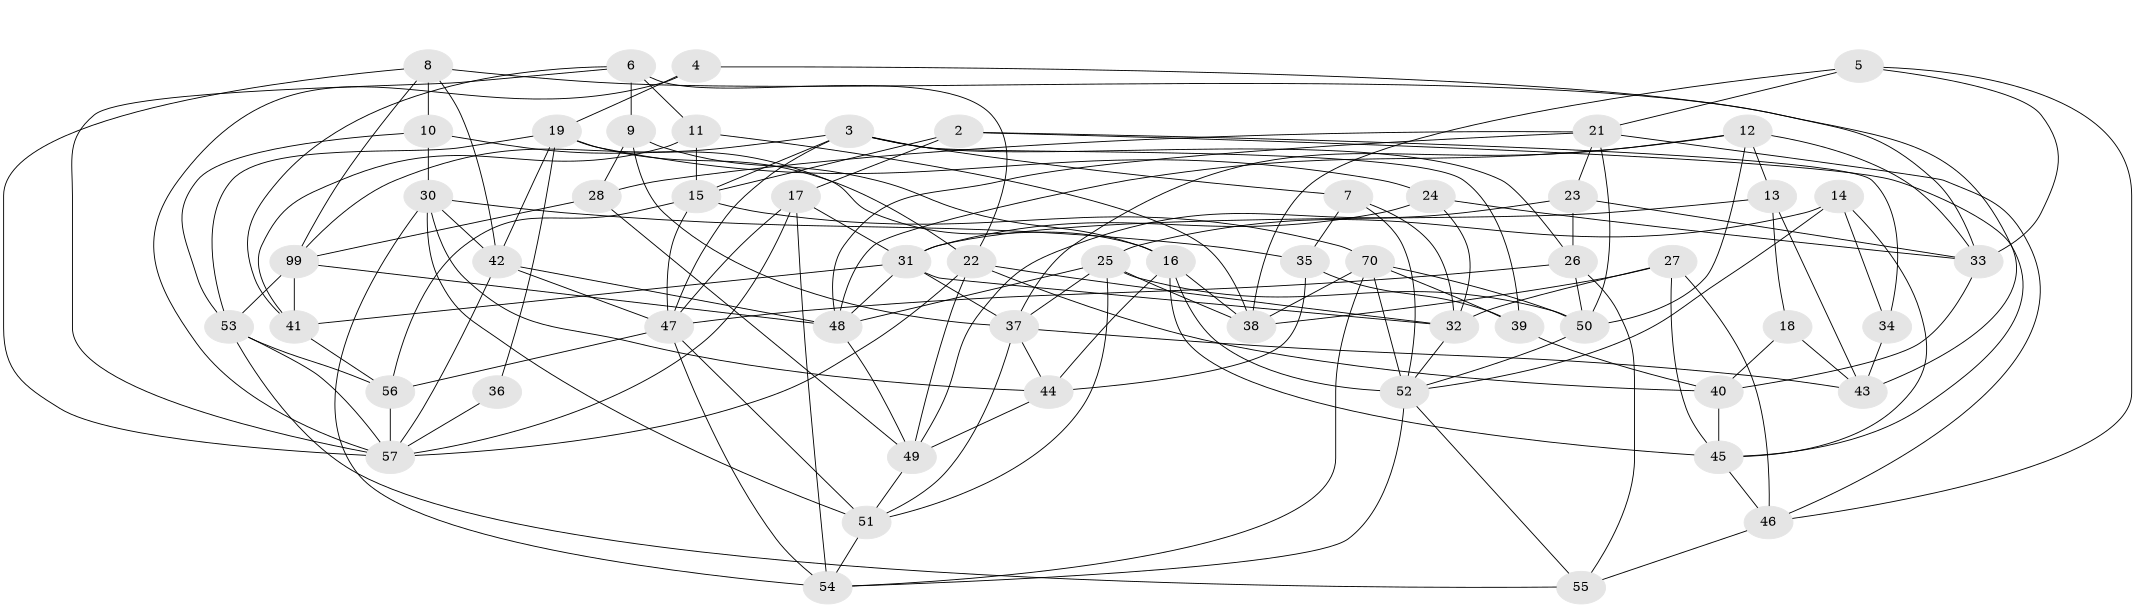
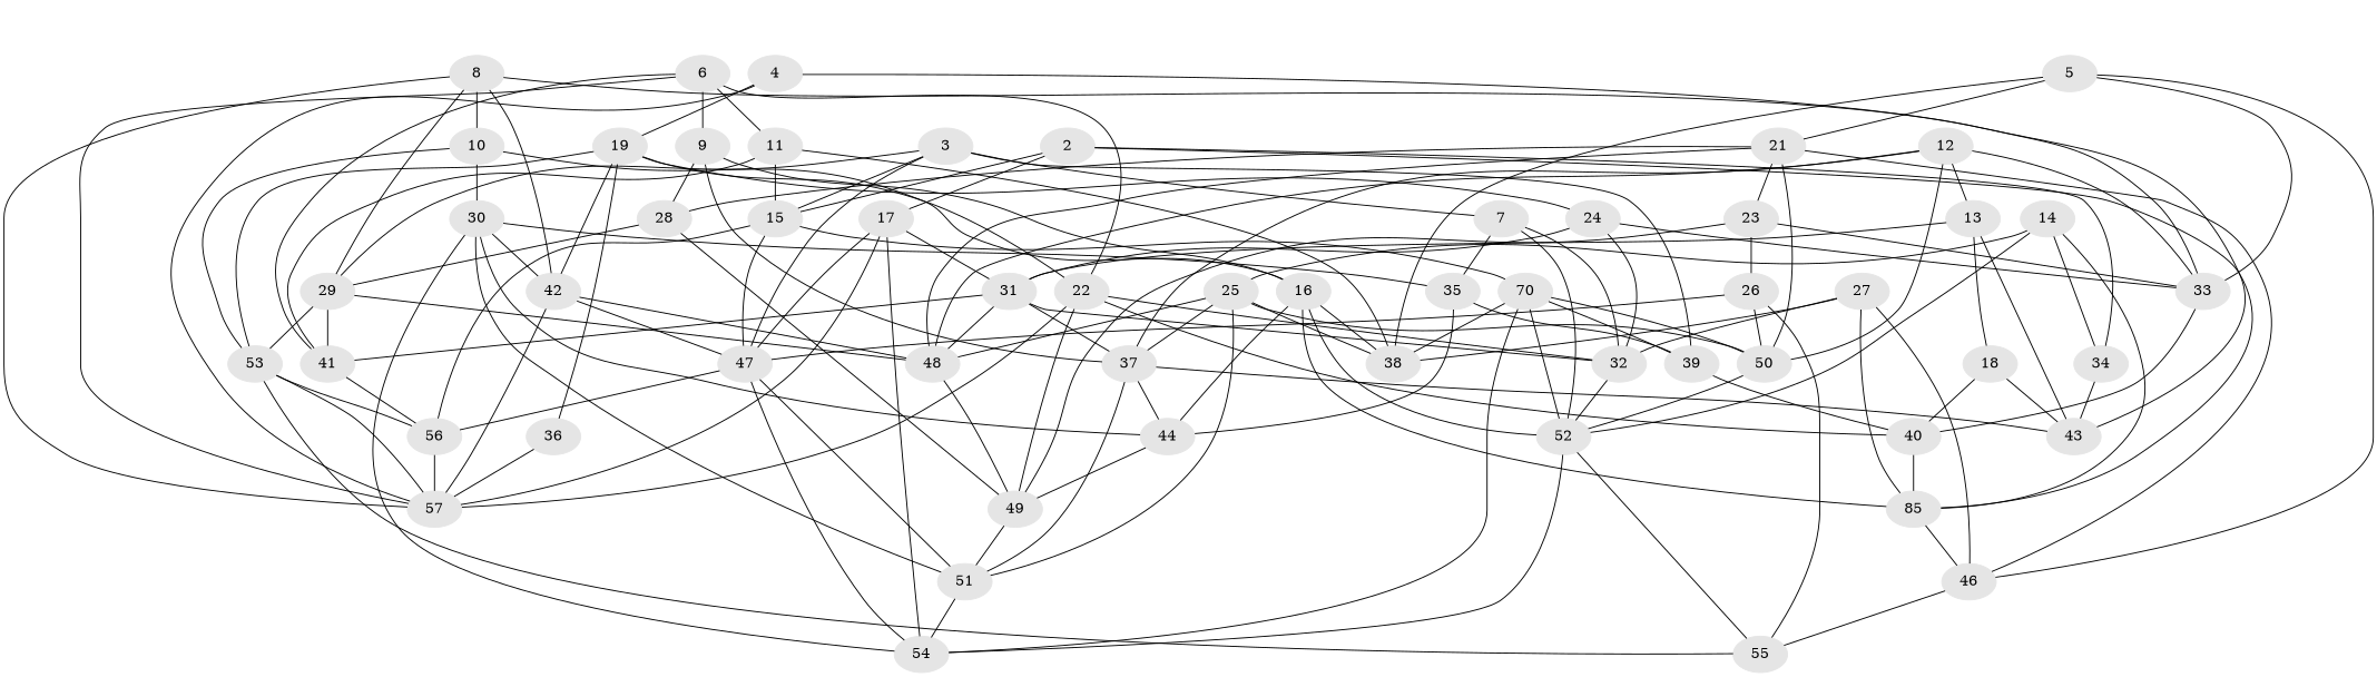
  graph {
    node [color=gray90 style=filled]
    edge [weight=1.0]
    34
    43
    44
    49
    46
    55
    2
    15
    17
-   45
+   45 [label=85]
    47
    n12 [label=70]
    56
    57
    31
    54
    3
    7
    26
-   29 [label=99]
+   29
    39
    32
    35
    52
    50
    41
    48
    53
    40
    51
    4
    19
    33
    13
    18
    22
    42
    24
    36
    5
    21
    38
    28
    23
    6
    9
    11
    16
    37
    8
    10
    30
    12
    14
    25
    27
    34 -- 43 [weight=2.0]
    44 -- 49
    49 -- 51
    46 -- 55
    2 -- 34
    2 -- 15
    2 -- 17
    2 -- 45
    15 -- 47
    15 -- n12
    15 -- 56
    17 -- 47 [weight=2.0]
    17 -- 57
    17 -- 31
    17 -- 54
    45 -- 46
    47 -- 56
    47 -- 54
    47 -- 51
    n12 -- 54
    n12 -- 39
    n12 -- 52
    n12 -- 50
    n12 -- 38
    56 -- 57 [weight=2.0]
    31 -- 32
    31 -- 41 [weight=2.0]
    31 -- 48
    31 -- 37
    3 -- 15
    3 -- 47
    3 -- 7
-   3 -- 26
    3 -- 29
    3 -- 39
    7 -- 32
    7 -- 35
    7 -- 52
    26 -- 55
    26 -- 47 [weight=2.0]
    26 -- 50
    29 -- 41
    29 -- 48
    29 -- 53
    39 -- 40
    32 -- 52
    35 -- 44
    35 -- 39
    52 -- 55
    52 -- 54
    50 -- 52
    41 -- 56
    48 -- 49
    53 -- 55
    53 -- 56
    53 -- 57
    40 -- 45
    51 -- 54
    4 -- 57
    4 -- 19
    4 -- 33
    19 -- 53
    19 -- 22
    19 -- 42
    19 -- 24
    19 -- 36
    33 -- 40
    13 -- 43
    13 -- 31
    13 -- 18
    18 -- 43
    18 -- 40 [weight=2.0]
    22 -- 49
    22 -- 57
    22 -- 32
    22 -- 40
    42 -- 47
    42 -- 57
    42 -- 48
    24 -- 31
    24 -- 32
    24 -- 33
    36 -- 57
    5 -- 46
    5 -- 33
    5 -- 21
    5 -- 38
    21 -- 46
    21 -- 50
    21 -- 48
    21 -- 28
    21 -- 23
    28 -- 49
    28 -- 29
    23 -- 49
    23 -- 26
    23 -- 33
    6 -- 57
    6 -- 41
    6 -- 22
    6 -- 9 [weight=2.0]
    6 -- 11
    9 -- 28
    9 -- 16
    9 -- 37 [weight=2.0]
    11 -- 15
    11 -- 41
    11 -- 38
    16 -- 44
    16 -- 45
    16 -- 52
    16 -- 38
    37 -- 43
    37 -- 44
    37 -- 51
    8 -- 43
    8 -- 57
    8 -- 29
    8 -- 42
    8 -- 10
    10 -- 53
    10 -- 16
    10 -- 30
    30 -- 44
    30 -- 54
    30 -- 35
    30 -- 51
    30 -- 42
    12 -- 50
    12 -- 48
    12 -- 33
    12 -- 13 [weight=2.0]
    12 -- 37
    14 -- 34
    14 -- 45
    14 -- 52
    14 -- 25
    25 -- 50
    25 -- 48
    25 -- 51
    25 -- 38
    25 -- 37
    27 -- 46
    27 -- 45
    27 -- 32
    27 -- 38
  }
